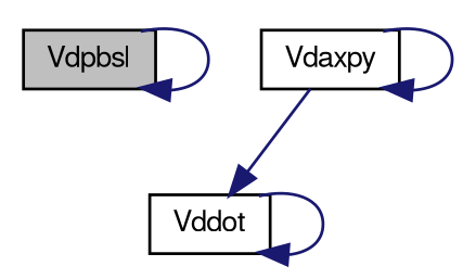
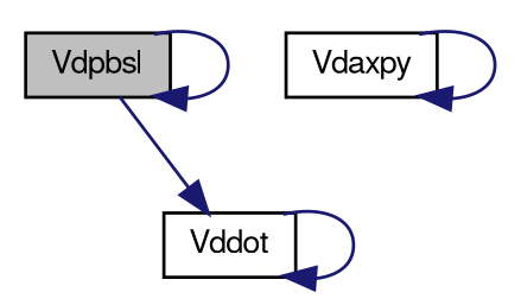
  digraph {
    rankdir=TB
    node [color=black fillcolor=white fontname=FreeSans fontsize=10 shape=record style=filled]
    edge [color=midnightblue fontname=FreeSans fontsize=10 labelfontname=FreeSans labelfontsize=10 style=solid]
    n1 [fillcolor=grey75 fontcolor=black height=0.2 label=Vdpbsl width=0.4]
    n2 [height=0.2 label=Vddot width=0.4]
    n3 [height=0.2 label=Vdaxpy width=0.4]
    n1 -> n1
-   n3 -> n2
+   n1 -> n2
    n2 -> n2
    n3 -> n3
  }
